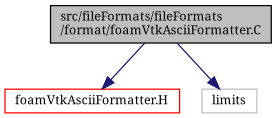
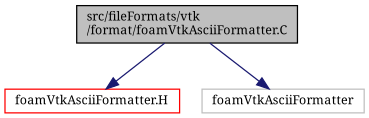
  digraph {
    fontname="Noto Serif"
    node [fontname="Noto Serif" fontsize=10 shape=record]
    edge [color=midnightblue fontname="Noto Serif" fontsize=10 labelfontname=Helvetica labelfontsize=10 style=solid]
-   n1 [color=black fillcolor=grey75 fontcolor=black height=0.2 label="src/fileFormats/fileFormats\l/format/foamVtkAsciiFormatter.C" style=filled width=0.4]
+   n1 [color=black fillcolor=grey75 fontcolor=black height=0.2 label="src/fileFormats/vtk\l/format/foamVtkAsciiFormatter.C" style=filled width=0.4]
    n2 [color=red height=0.2 label="foamVtkAsciiFormatter.H" width=0.4]
-   n3 [color=grey75 height=0.2 label=limits width=0.4]
+   n3 [color=grey75 height=0.2 label=foamVtkAsciiFormatter width=0.4]
    n1 -> n2
    n1 -> n3
  }
